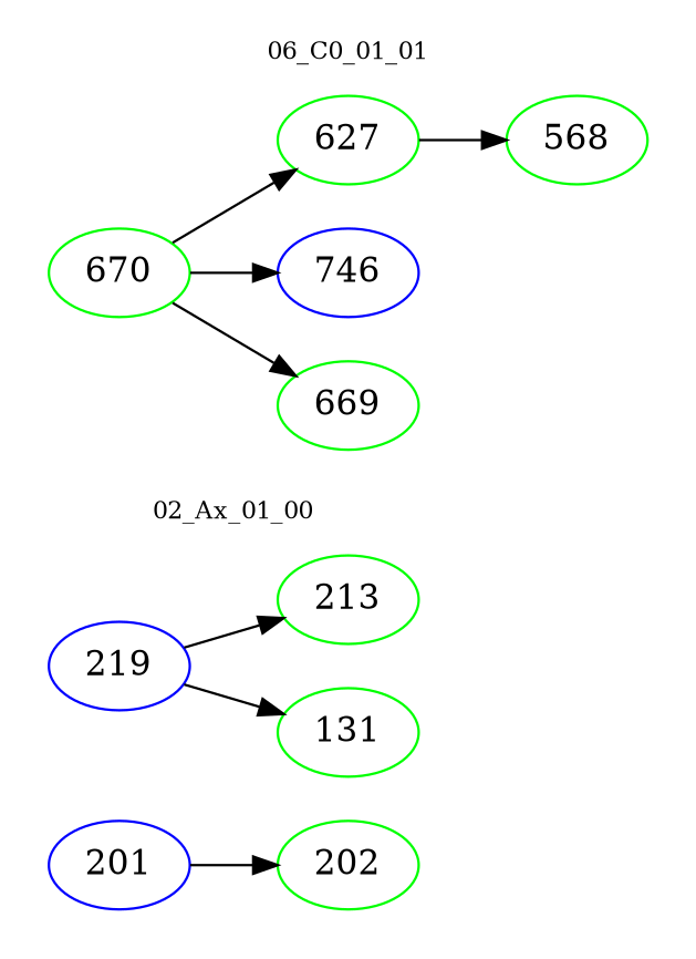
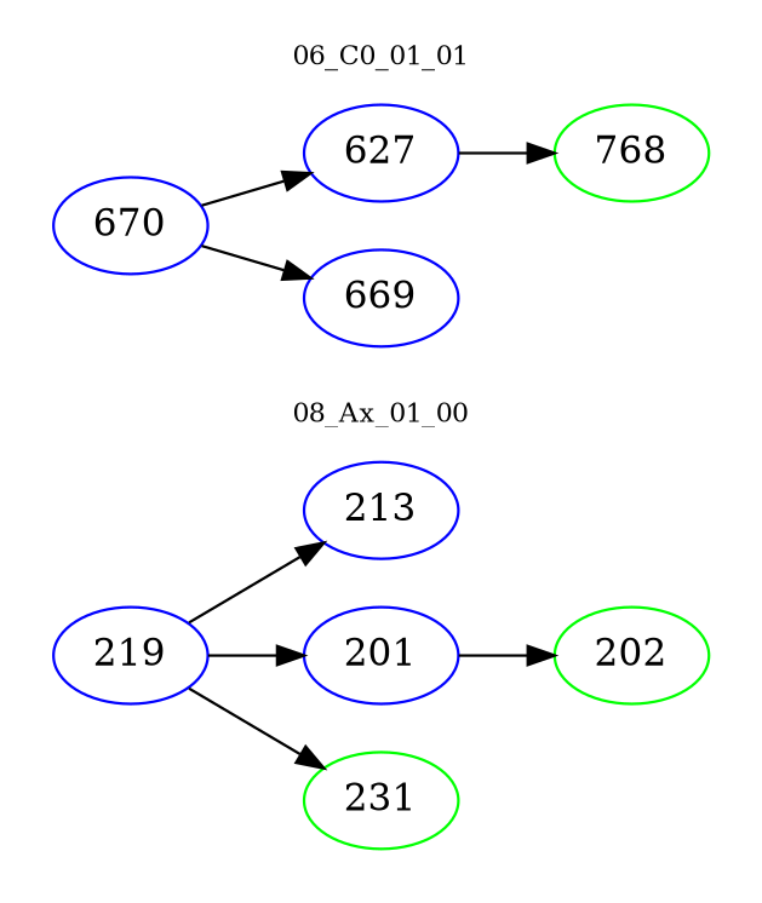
  digraph {
    rankdir=LR
    node [color=green]
    edge [color=black]
    n1 [color=blue label=219]
-   n2 [label=131]
+   n2 [label=231]
    n3 [color=blue label=201]
-   n4 [label=213]
+   n4 [color=blue label=213]
    n5 [label=202]
-   n6 [label=670]
-   n7 [label=669]
-   n8 [color=blue label=746]
-   n9 [label=627]
-   n10 [label=568]
+   n6 [color=blue label=670]
+   n7 [color=blue label=669]
+   n9 [color=blue label=627]
+   n10 [label=768]
    subgraph cluster_1 {
      color=white
      fontsize=10
-     label="02_Ax_01_00"
+     label="08_Ax_01_00"
      n1
      n2
      n3
      n4
      n5
    }
    subgraph cluster_2 {
      color=white
      fontsize=10
      label="06_C0_01_01"
      n6
      n7
-     n8
      n9
      n10
    }
    n1 -> n2
+   n1 -> n3
    n1 -> n4
    n3 -> n5
    n6 -> n7
-   n6 -> n8
    n6 -> n9
    n9 -> n10
  }
